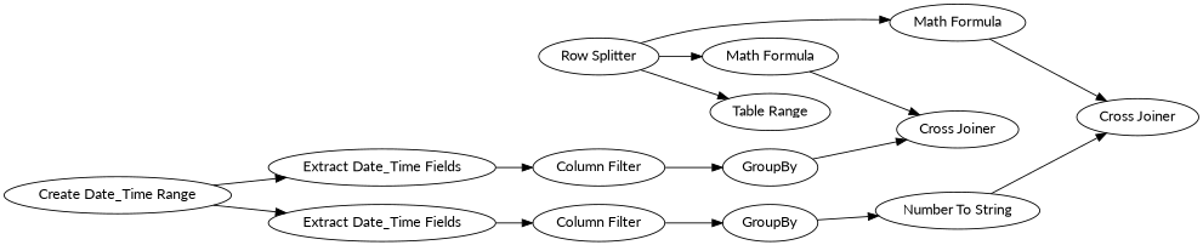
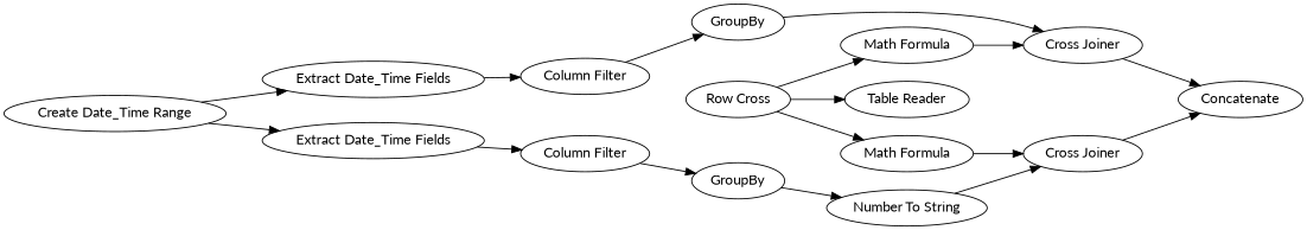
  digraph {
    fontname=Lato
    rankdir=LR
    node [fontname=Lato]
    edge [fontname=Lato]
-   n1 [label="Table Range"]
-   n2 [label="Row Splitter"]
+   n1 [label="Table Reader"]
+   n2 [label="Row Cross"]
    n3 [label="Math Formula"]
    n4 [label="Math Formula"]
    n5 [label="Cross Joiner"]
+   n6 [label=Concatenate]
    n7 [label="Cross Joiner"]
    n8 [label="Create Date_Time Range"]
    n9 [label="Extract Date_Time Fields"]
    n10 [label="Extract Date_Time Fields"]
    n11 [label="Column Filter"]
    n12 [label="Column Filter"]
    n13 [label=GroupBy]
    n14 [label=GroupBy]
    n15 [label="Number To String"]
    n2 -> n1
    n2 -> n3
    n2 -> n4
    n3 -> n5
    n4 -> n7
+   n5 -> n6
+   n7 -> n6
    n8 -> n9
    n8 -> n10
    n9 -> n11
    n10 -> n12
    n11 -> n13
    n12 -> n14
    n13 -> n5
    n14 -> n15
    n15 -> n7
  }
